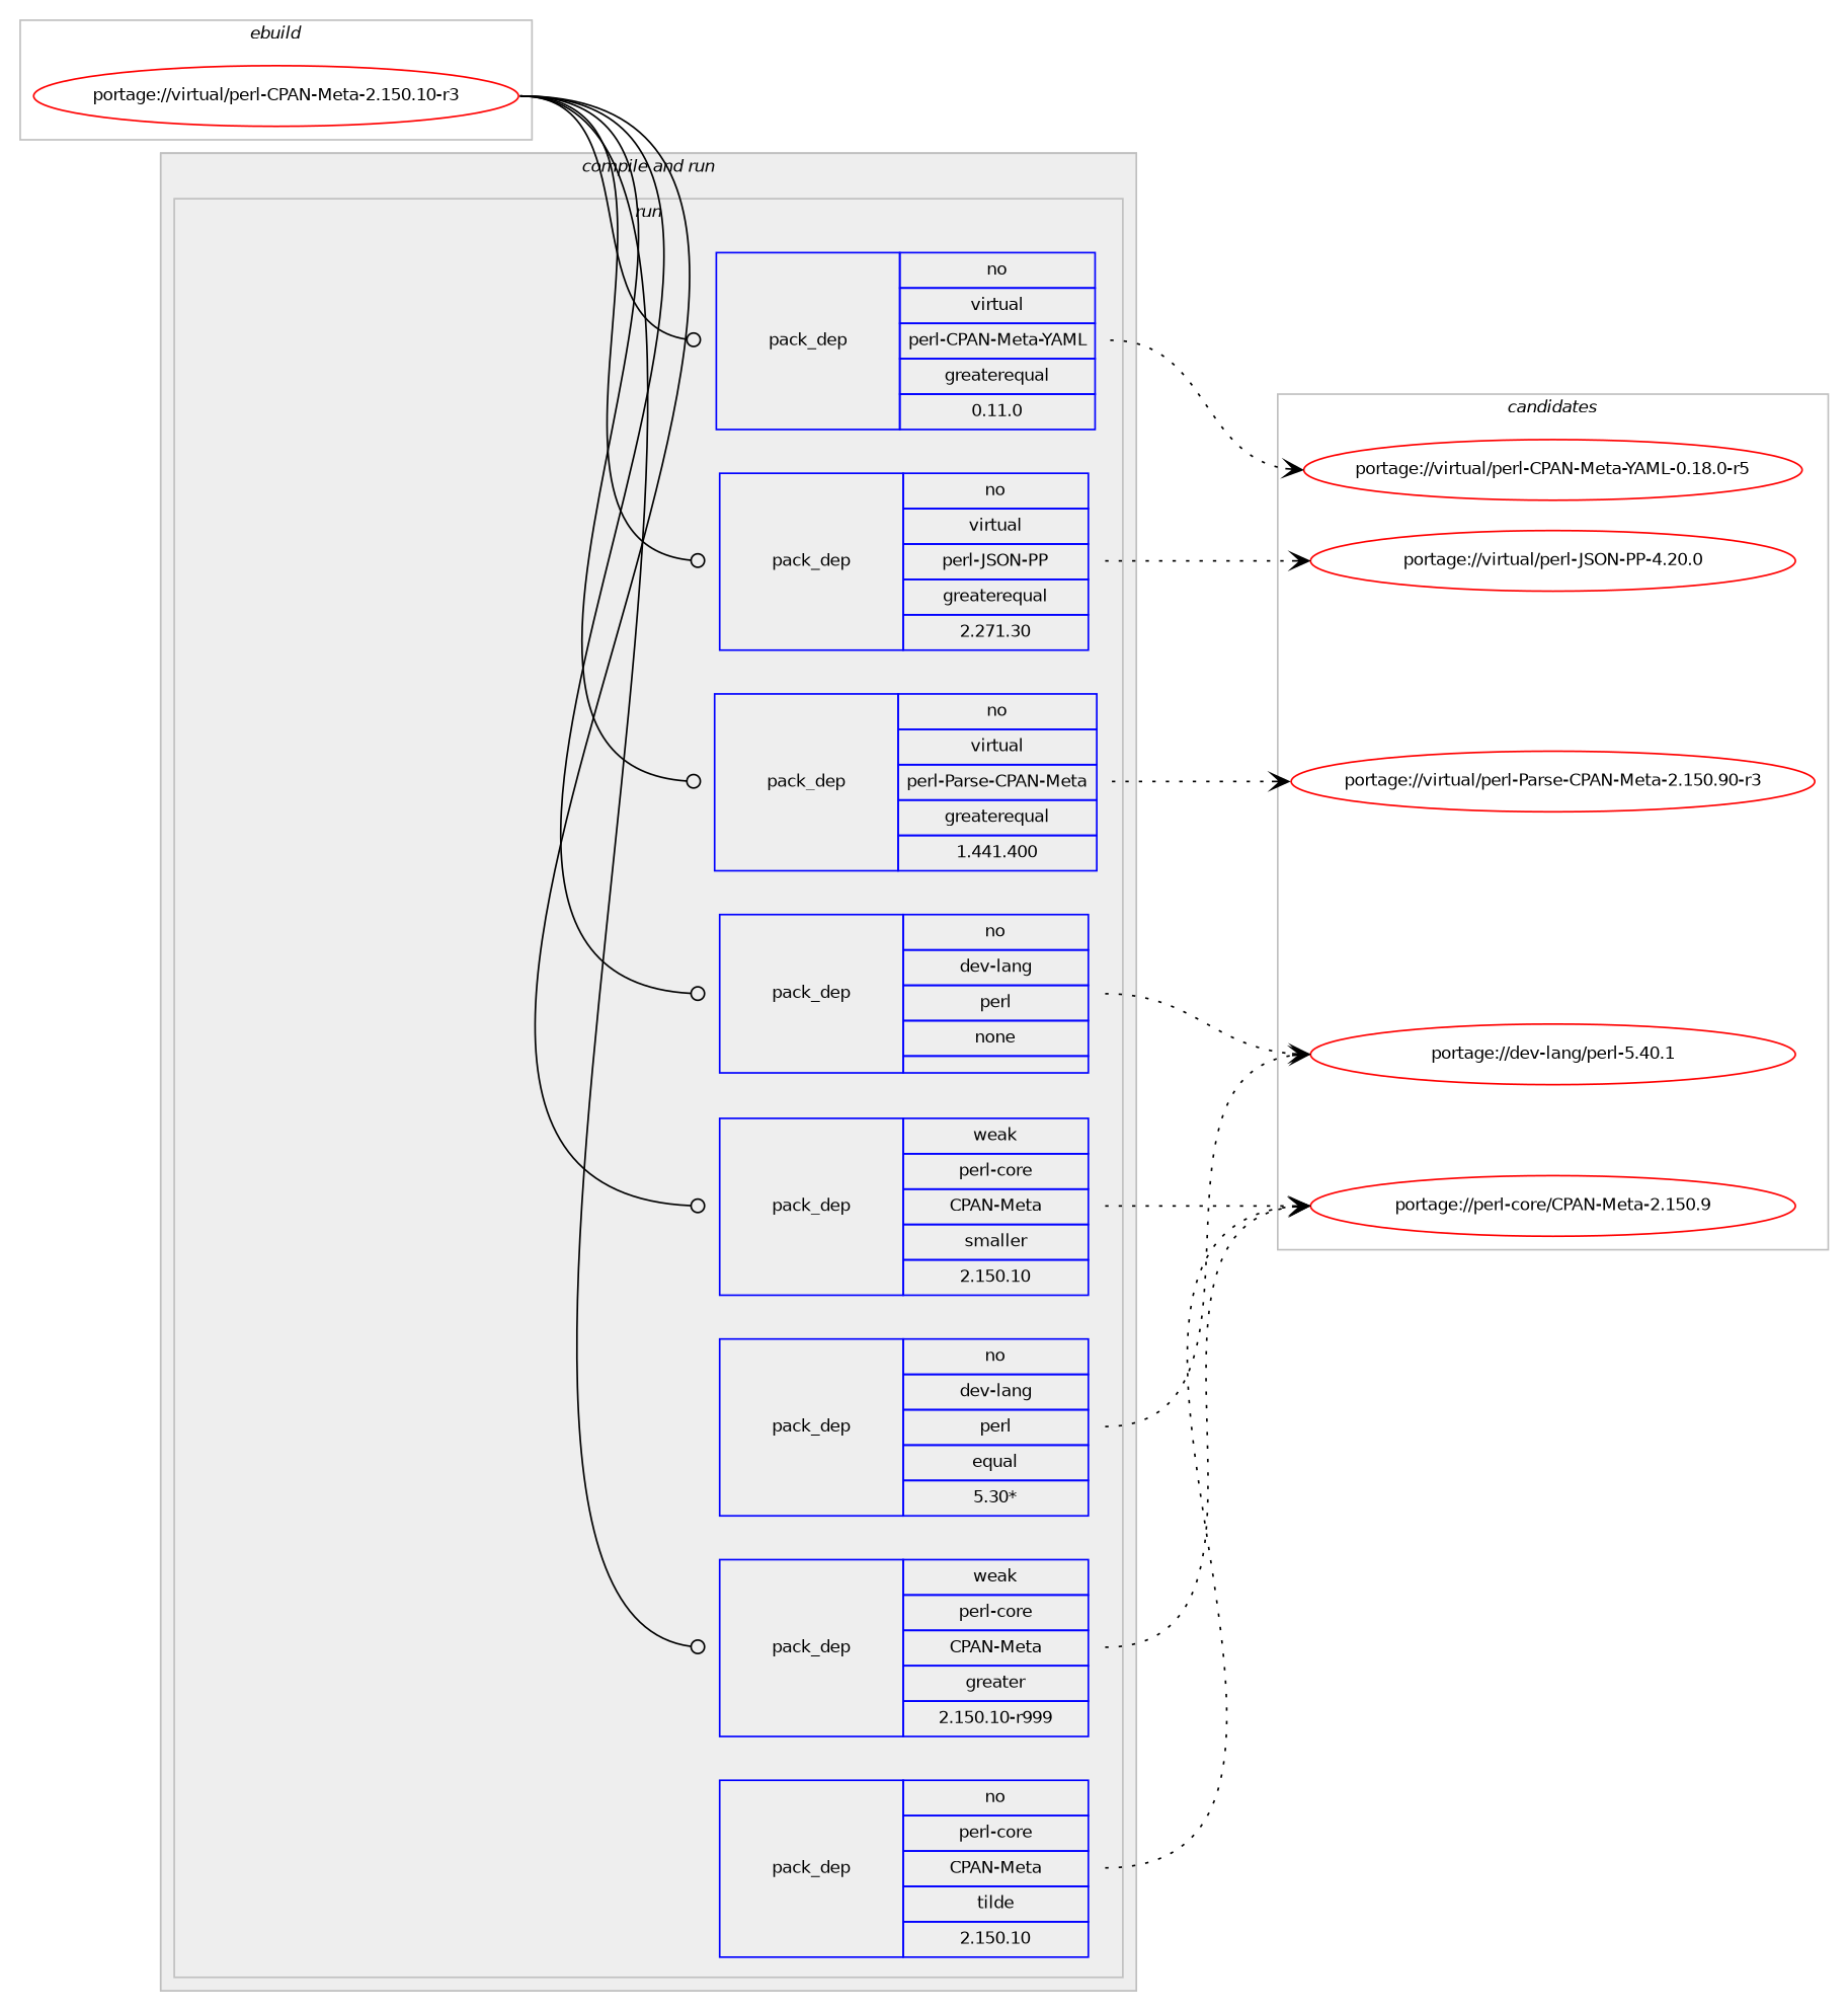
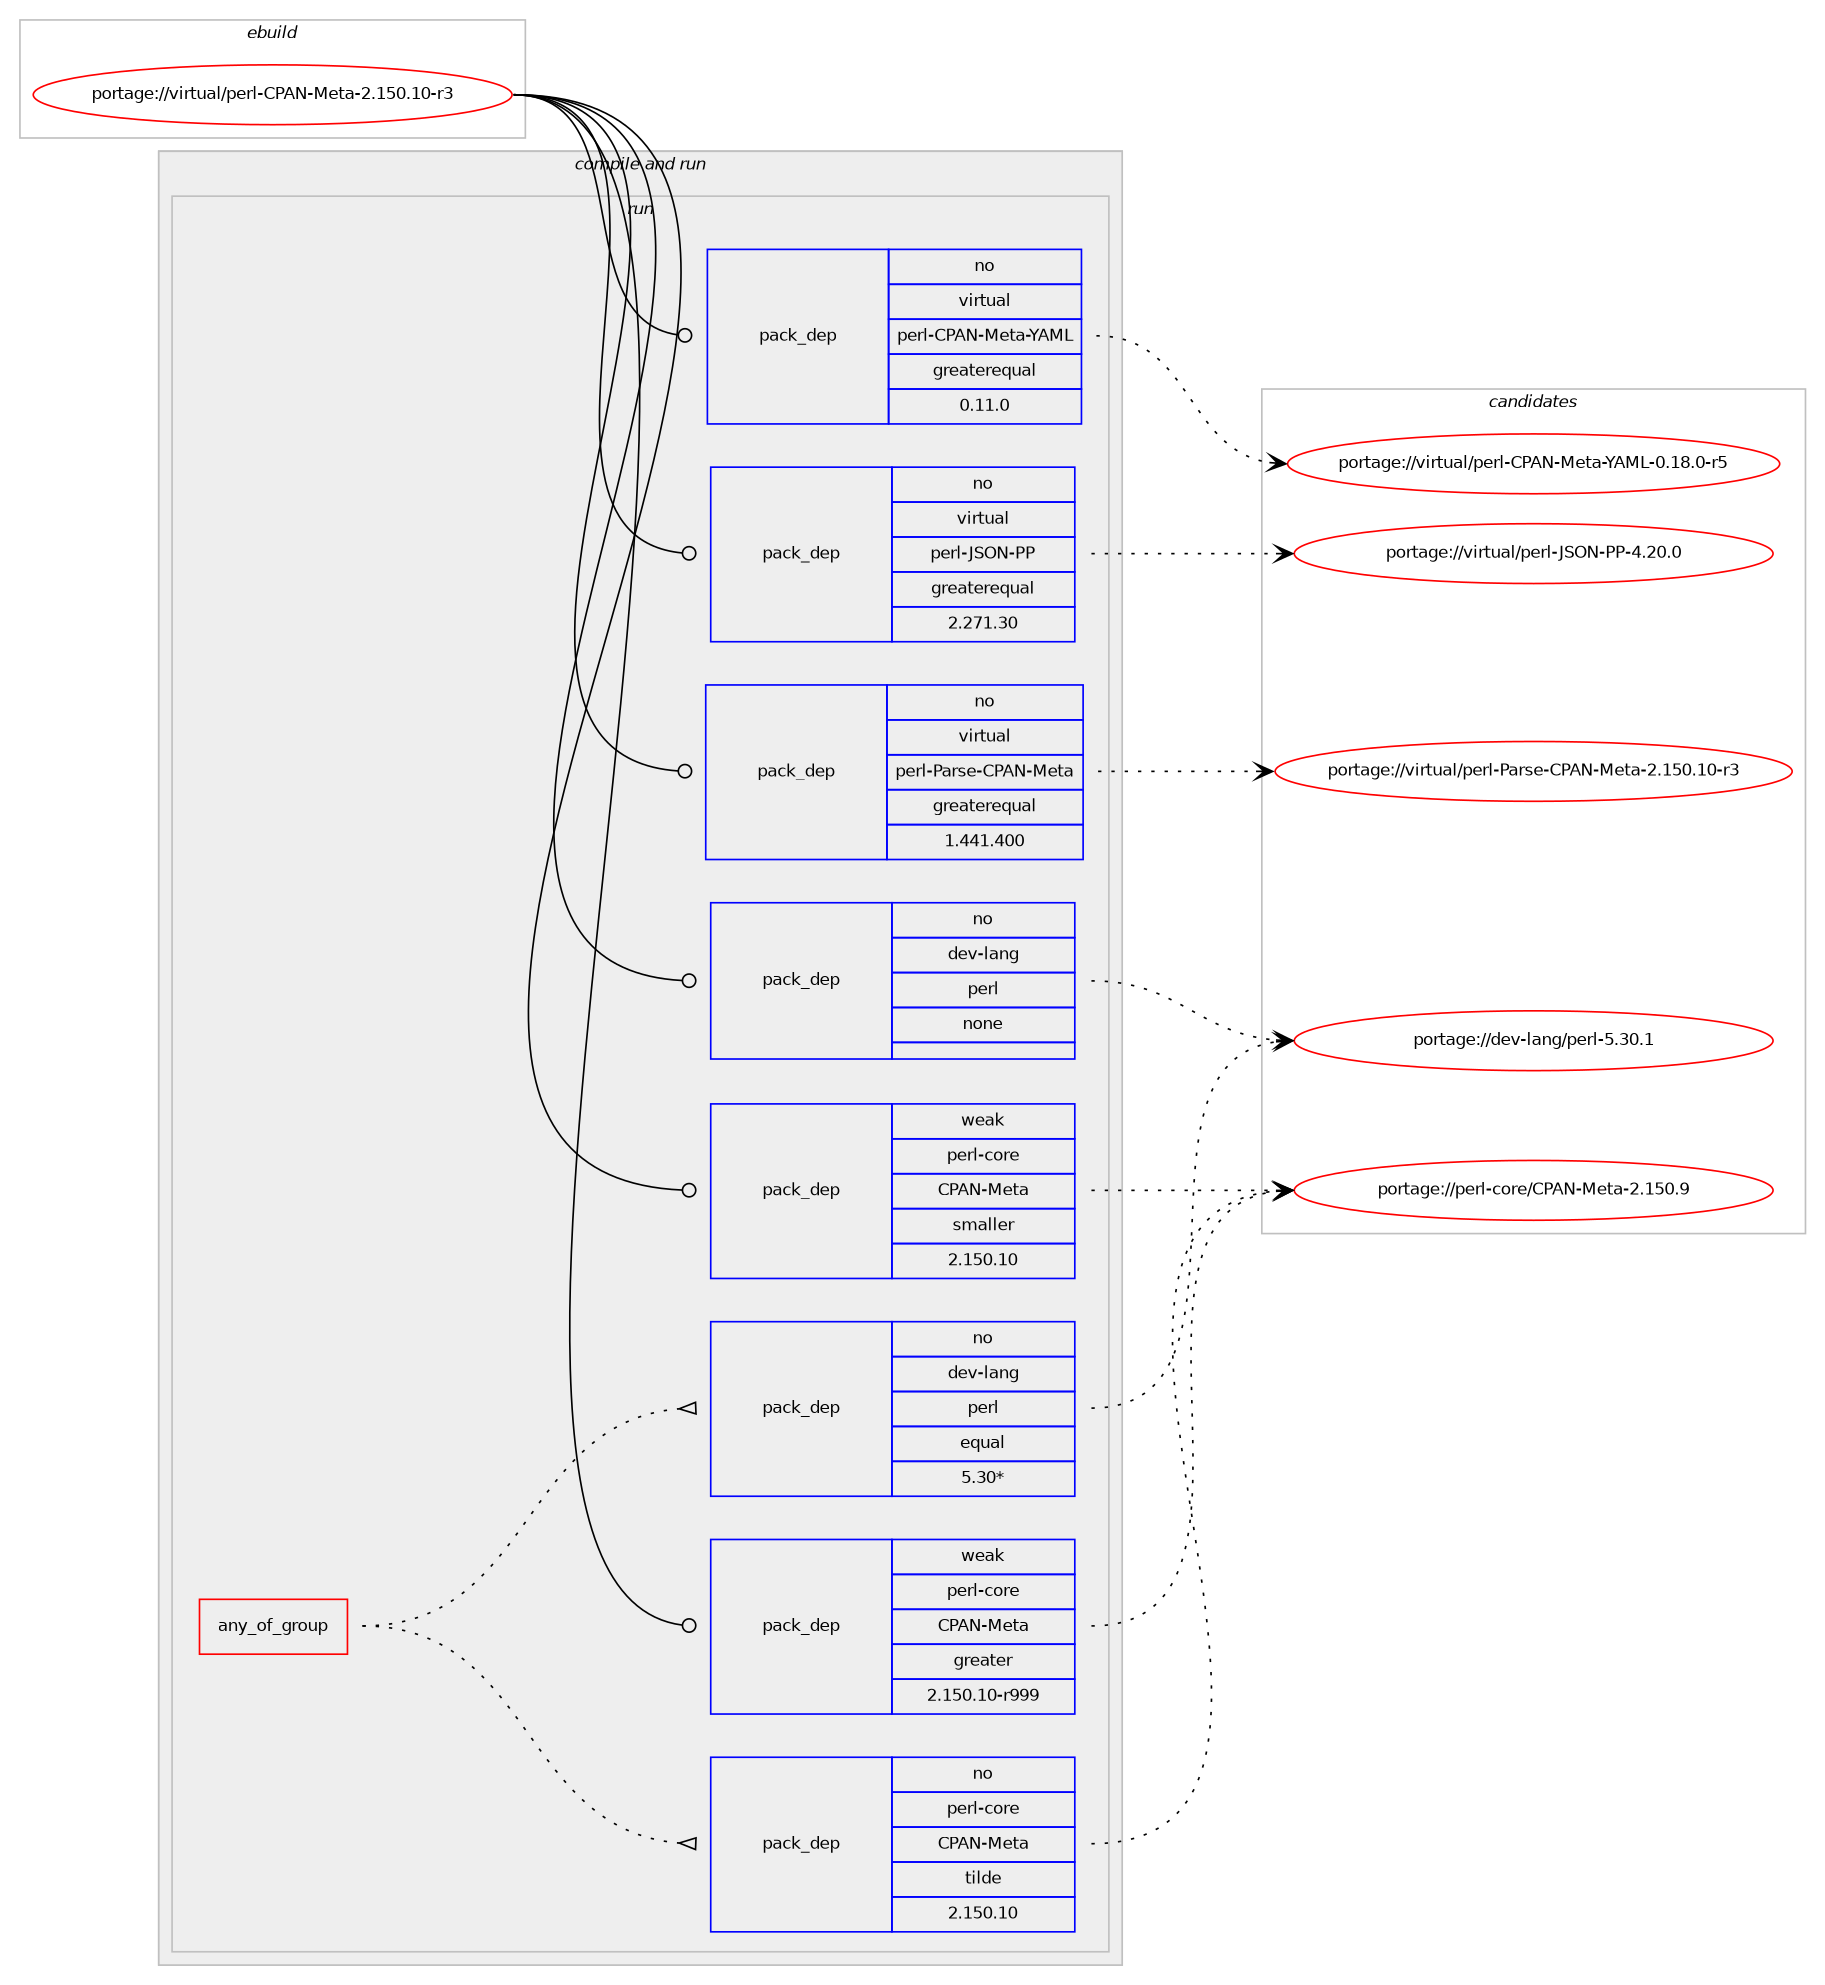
  digraph {
    compound=true
    concentrate=true
    fontname=Helvetica
    fontsize=10
    newrank=true
    rankdir=LR
    ranksep=1.5
    node [color=blue fontname=Helvetica fontsize=10 shape=none]
    edge [arrowhead=vee headport=w style=dotted tailport=e weight=20]
    n1 [color=red label="portage://virtual/perl-CPAN-Meta-2.150.10-r3" width=4 shape=""]
    n2 [label=<<TABLE BORDER="0" CELLBORDER="1" CELLSPACING="0" CELLPADDING="4" WIDTH="220"><TR><TD ROWSPAN="6" CELLPADDING="30">pack_dep</TD></TR><TR><TD WIDTH="110">no</TD></TR><TR><TD>dev-lang</TD></TR><TR><TD>perl</TD></TR><TR><TD>equal</TD></TR><TR><TD>5.30*</TD></TR></TABLE>>]
    n3 [label=<<TABLE BORDER="0" CELLBORDER="1" CELLSPACING="0" CELLPADDING="4" WIDTH="220"><TR><TD ROWSPAN="6" CELLPADDING="30">pack_dep</TD></TR><TR><TD WIDTH="110">no</TD></TR><TR><TD>perl-core</TD></TR><TR><TD>CPAN-Meta</TD></TR><TR><TD>tilde</TD></TR><TR><TD>2.150.10</TD></TR></TABLE>>]
+   n4 [color=red label=<<TABLE BORDER="0" CELLBORDER="1" CELLSPACING="0" CELLPADDING="4"><TR><TD CELLPADDING="10">any_of_group</TD></TR></TABLE>>]
    n5 [label=<<TABLE BORDER="0" CELLBORDER="1" CELLSPACING="0" CELLPADDING="4" WIDTH="220"><TR><TD ROWSPAN="6" CELLPADDING="30">pack_dep</TD></TR><TR><TD WIDTH="110">no</TD></TR><TR><TD>dev-lang</TD></TR><TR><TD>perl</TD></TR><TR><TD>none</TD></TR><TR><TD></TD></TR></TABLE>>]
    n6 [label=<<TABLE BORDER="0" CELLBORDER="1" CELLSPACING="0" CELLPADDING="4" WIDTH="220"><TR><TD ROWSPAN="6" CELLPADDING="30">pack_dep</TD></TR><TR><TD WIDTH="110">no</TD></TR><TR><TD>virtual</TD></TR><TR><TD>perl-CPAN-Meta-YAML</TD></TR><TR><TD>greaterequal</TD></TR><TR><TD>0.11.0</TD></TR></TABLE>>]
    n7 [label=<<TABLE BORDER="0" CELLBORDER="1" CELLSPACING="0" CELLPADDING="4" WIDTH="220"><TR><TD ROWSPAN="6" CELLPADDING="30">pack_dep</TD></TR><TR><TD WIDTH="110">no</TD></TR><TR><TD>virtual</TD></TR><TR><TD>perl-JSON-PP</TD></TR><TR><TD>greaterequal</TD></TR><TR><TD>2.271.30</TD></TR></TABLE>>]
    n8 [label=<<TABLE BORDER="0" CELLBORDER="1" CELLSPACING="0" CELLPADDING="4" WIDTH="220"><TR><TD ROWSPAN="6" CELLPADDING="30">pack_dep</TD></TR><TR><TD WIDTH="110">no</TD></TR><TR><TD>virtual</TD></TR><TR><TD>perl-Parse-CPAN-Meta</TD></TR><TR><TD>greaterequal</TD></TR><TR><TD>1.441.400</TD></TR></TABLE>>]
    n9 [label=<<TABLE BORDER="0" CELLBORDER="1" CELLSPACING="0" CELLPADDING="4" WIDTH="220"><TR><TD ROWSPAN="6" CELLPADDING="30">pack_dep</TD></TR><TR><TD WIDTH="110">weak</TD></TR><TR><TD>perl-core</TD></TR><TR><TD>CPAN-Meta</TD></TR><TR><TD>greater</TD></TR><TR><TD>2.150.10-r999</TD></TR></TABLE>>]
    n10 [label=<<TABLE BORDER="0" CELLBORDER="1" CELLSPACING="0" CELLPADDING="4" WIDTH="220"><TR><TD ROWSPAN="6" CELLPADDING="30">pack_dep</TD></TR><TR><TD WIDTH="110">weak</TD></TR><TR><TD>perl-core</TD></TR><TR><TD>CPAN-Meta</TD></TR><TR><TD>smaller</TD></TR><TR><TD>2.150.10</TD></TR></TABLE>>]
-   n11 [color=red label="portage://dev-lang/perl-5.40.1" width=4 shape=""]
+   n11 [color=red label="portage://dev-lang/perl-5.30.1" width=4 shape=""]
    n12 [color=red label="portage://perl-core/CPAN-Meta-2.150.9" width=4 shape=""]
    n13 [color=red label="portage://virtual/perl-CPAN-Meta-YAML-0.18.0-r5" width=4 shape=""]
    n14 [color=red label="portage://virtual/perl-JSON-PP-4.20.0" width=4 shape=""]
-   n15 [color=red label="portage://virtual/perl-Parse-CPAN-Meta-2.150.90-r3" width=4 shape=""]
+   n15 [color=red label="portage://virtual/perl-Parse-CPAN-Meta-2.150.10-r3" width=4 shape=""]
    subgraph cluster_1 {
      color=gray
      label=<<i>ebuild</i>>
      rank=same
      n1
    }
    subgraph cluster_2 {
      color=gray
      label=<<i>dependencies</i>>
      subgraph cluster_3 {
        color=gray
        fillcolor="#eeeeee"
        label=<<i>compile</i>>
        style=filled
      }
      subgraph cluster_4 {
        color=gray
        fillcolor="#eeeeee"
        label=<<i>compile and run</i>>
        style=filled
      }
      subgraph cluster_5 {
        color=gray
        fillcolor="#eeeeee"
        label=<<i>run</i>>
        style=filled
        subgraph sub_6 {
          color=gray
          fillcolor="#eeeeee"
          label=<<i>run</i>>
          style=filled
+         n4
          subgraph sub_7 {
            color=gray
            fillcolor="#eeeeee"
            label=<<i>run</i>>
            style=filled
            n2
          }
          subgraph sub_8 {
            color=gray
            fillcolor="#eeeeee"
            label=<<i>run</i>>
            style=filled
            n3
          }
        }
        subgraph sub_9 {
          color=gray
          fillcolor="#eeeeee"
          label=<<i>run</i>>
          style=filled
          n5
        }
        subgraph sub_10 {
          color=gray
          fillcolor="#eeeeee"
          label=<<i>run</i>>
          style=filled
          n6
        }
        subgraph sub_11 {
          color=gray
          fillcolor="#eeeeee"
          label=<<i>run</i>>
          style=filled
          n7
        }
        subgraph sub_12 {
          color=gray
          fillcolor="#eeeeee"
          label=<<i>run</i>>
          style=filled
          n8
        }
        subgraph sub_13 {
          color=gray
          fillcolor="#eeeeee"
          label=<<i>run</i>>
          style=filled
          n9
        }
        subgraph sub_14 {
          color=gray
          fillcolor="#eeeeee"
          label=<<i>run</i>>
          style=filled
          n10
        }
      }
    }
    subgraph cluster_15 {
      color=gray
      label=<<i>candidates</i>>
      rank=same
      subgraph sub_16 {
        color=black
        label=<<i>candidates</i>>
        nodesep=1
        rank=same
        n11
      }
      subgraph sub_17 {
        color=black
        label=<<i>candidates</i>>
        nodesep=1
        rank=same
        n12
      }
      subgraph sub_18 {
        color=black
        label=<<i>candidates</i>>
        nodesep=1
        rank=same
        n11
      }
      subgraph sub_19 {
        color=black
        label=<<i>candidates</i>>
        nodesep=1
        rank=same
        n13
      }
      subgraph sub_20 {
        color=black
        label=<<i>candidates</i>>
        nodesep=1
        rank=same
        n14
      }
      subgraph sub_21 {
        color=black
        label=<<i>candidates</i>>
        nodesep=1
        rank=same
        n15
      }
      subgraph sub_22 {
        color=black
        label=<<i>candidates</i>>
        nodesep=1
        rank=same
        n12
      }
      subgraph sub_23 {
        color=black
        label=<<i>candidates</i>>
        nodesep=1
        rank=same
        n12
      }
    }
    n1 -> n5 [arrowhead=odot style=solid]
    n1 -> n6 [arrowhead=odot style=solid]
    n1 -> n7 [arrowhead=odot style=solid]
    n1 -> n8 [arrowhead=odot style=solid]
    n1 -> n9 [arrowhead=odot style=solid]
    n1 -> n10 [arrowhead=odot style=solid]
    n2 -> n11 [weight=100]
    n3 -> n12 [weight=100]
+   n4 -> n2 [arrowhead=oinv]
+   n4 -> n3 [arrowhead=oinv]
    n5 -> n11 [weight=100]
    n6 -> n13 [weight=100]
    n7 -> n14 [weight=100]
    n8 -> n15 [weight=100]
    n9 -> n12 [weight=100]
    n10 -> n12 [weight=100]
  }
